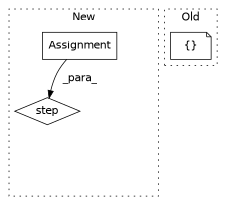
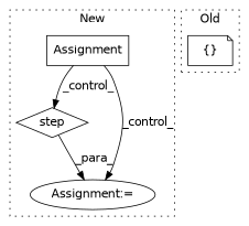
  digraph {
    fontname="DejaVu Sans"
    node [fontname="DejaVu Sans" l=6]
    edge [fontname="DejaVu Sans"]
    n1 [a=32 label=step s=9057 shape=diamond]
+   n2 [a=7 l=1 label="Assignment:=" s=9049 shape=ellipse]
    n3 [a=42 label=Assignment s=8014 shape=box]
    n4 [a=4 l="1,1" label="{}" s="7637,7665" shape=note]
    subgraph cluster_1 {
      label=New
      style=dotted
      n1
+     n2
      n3
    }
    subgraph cluster_2 {
      label=Old
      style=dotted
      n4
    }
-   n3 -> n1 [label=_para_]
+   n1 -> n2 [label=_para_]
+   n3 -> n1 [label=_control_]
+   n3 -> n2 [label=_control_]
  }
